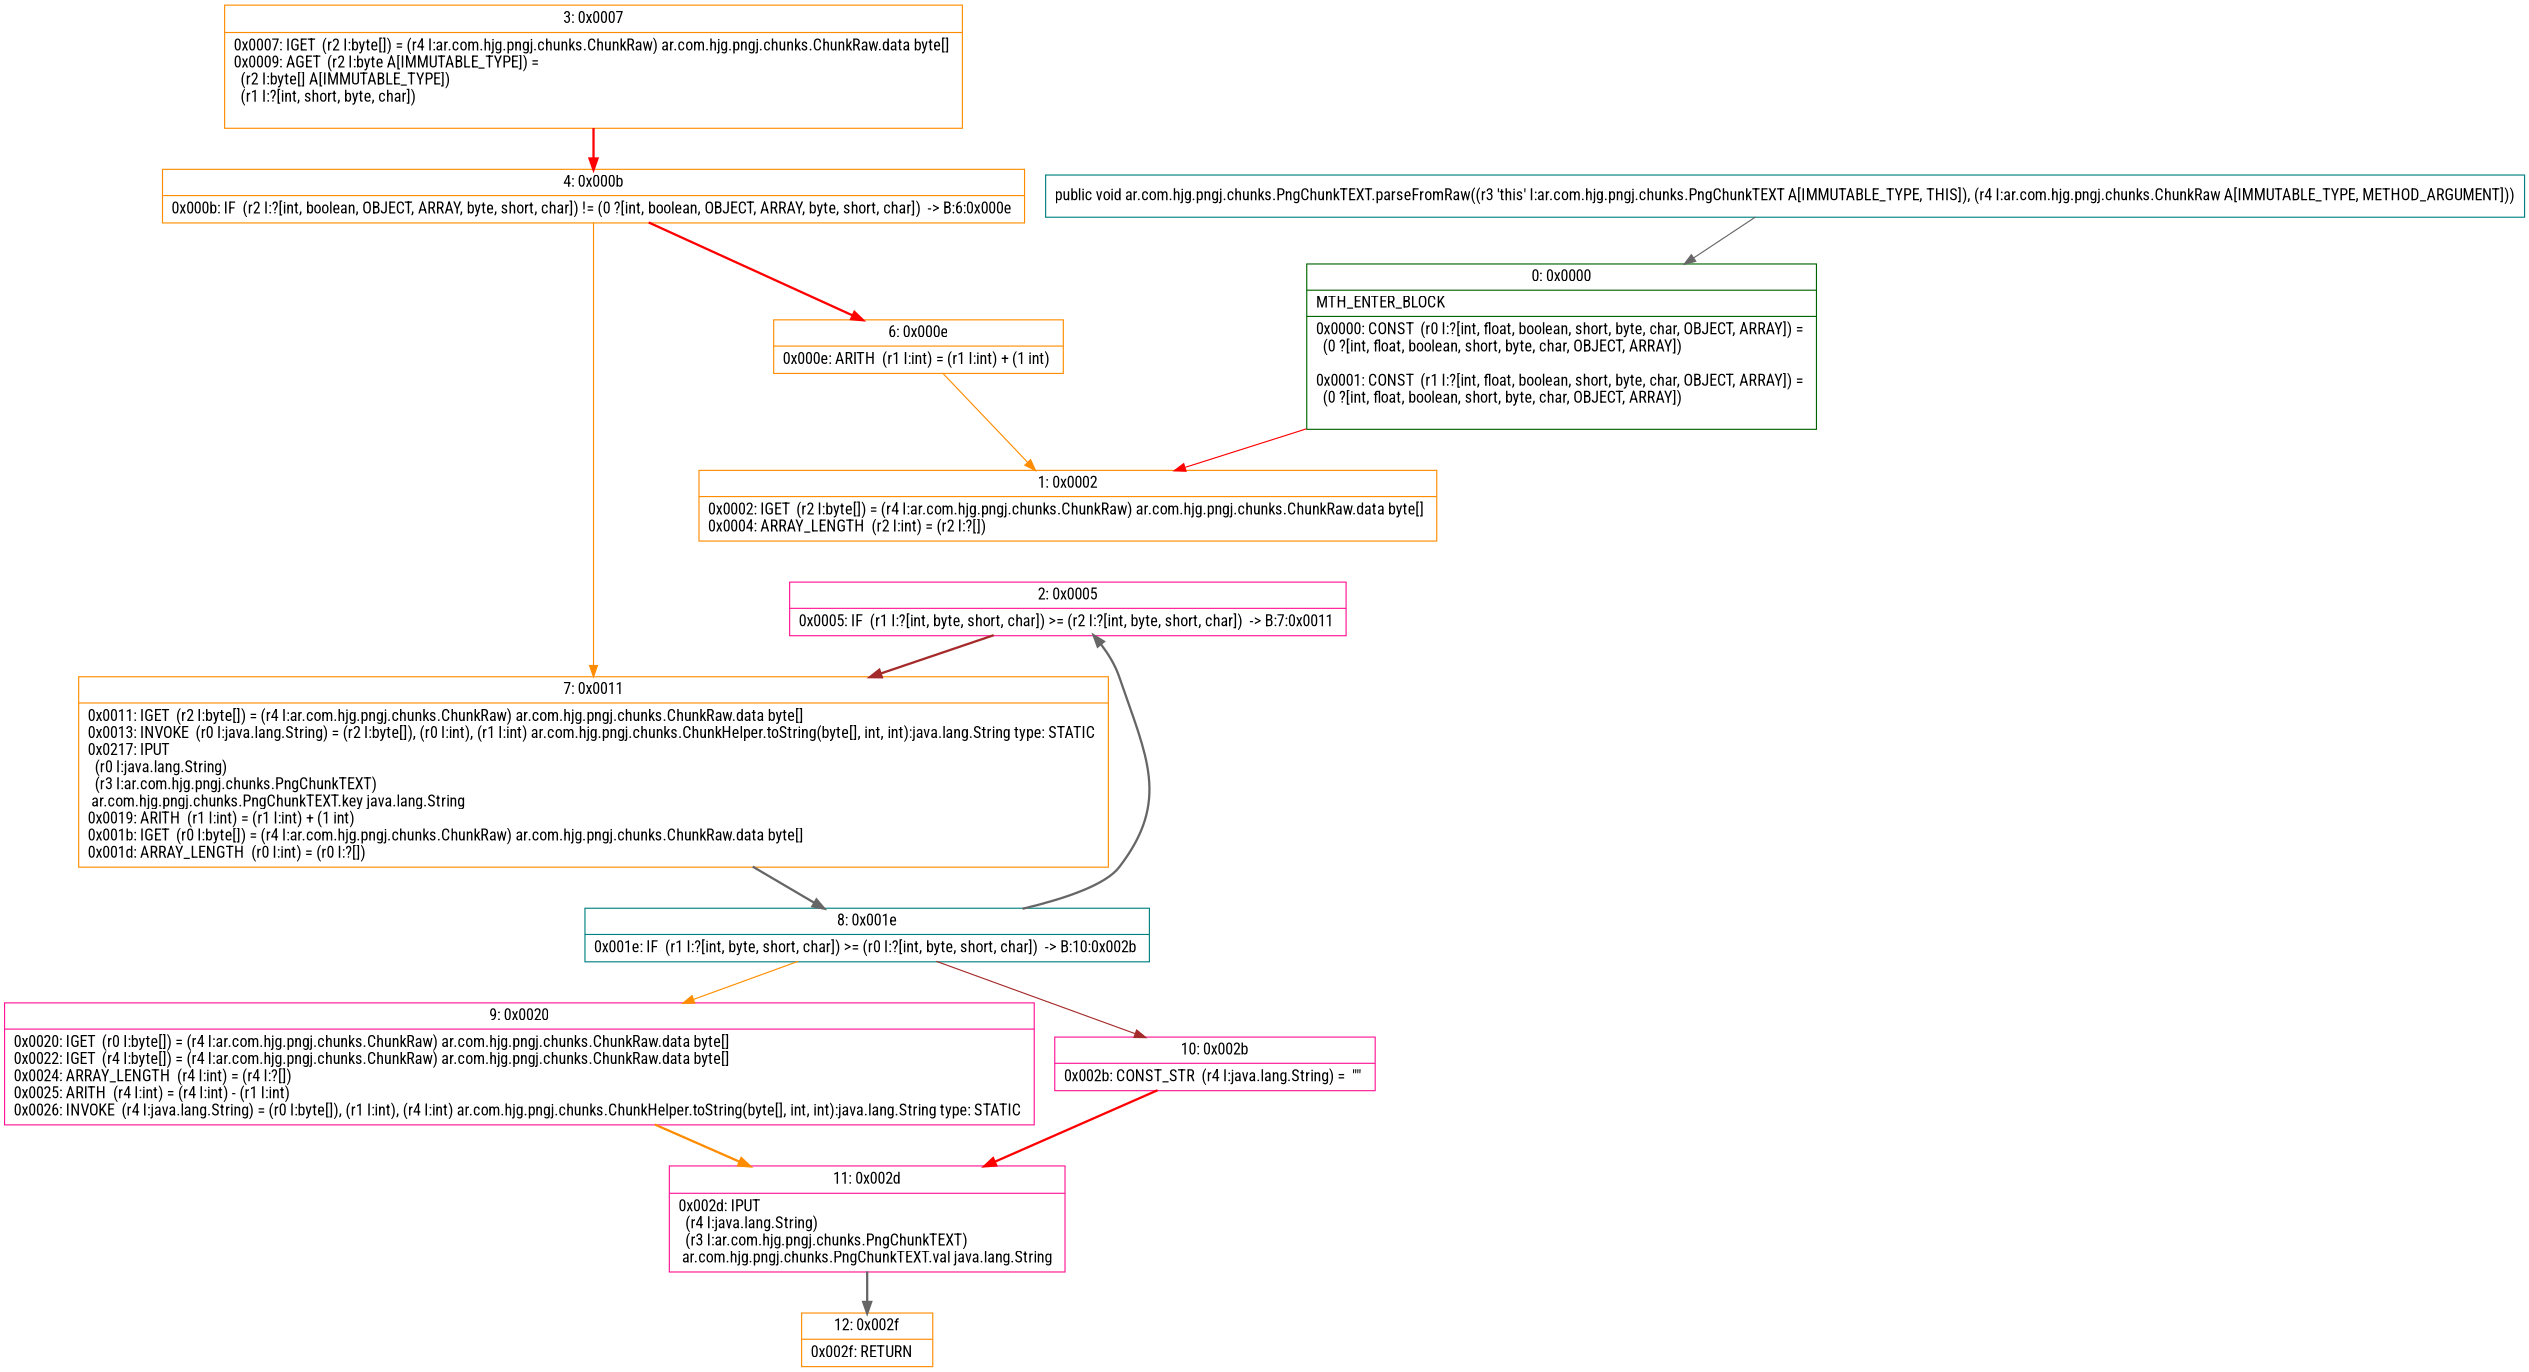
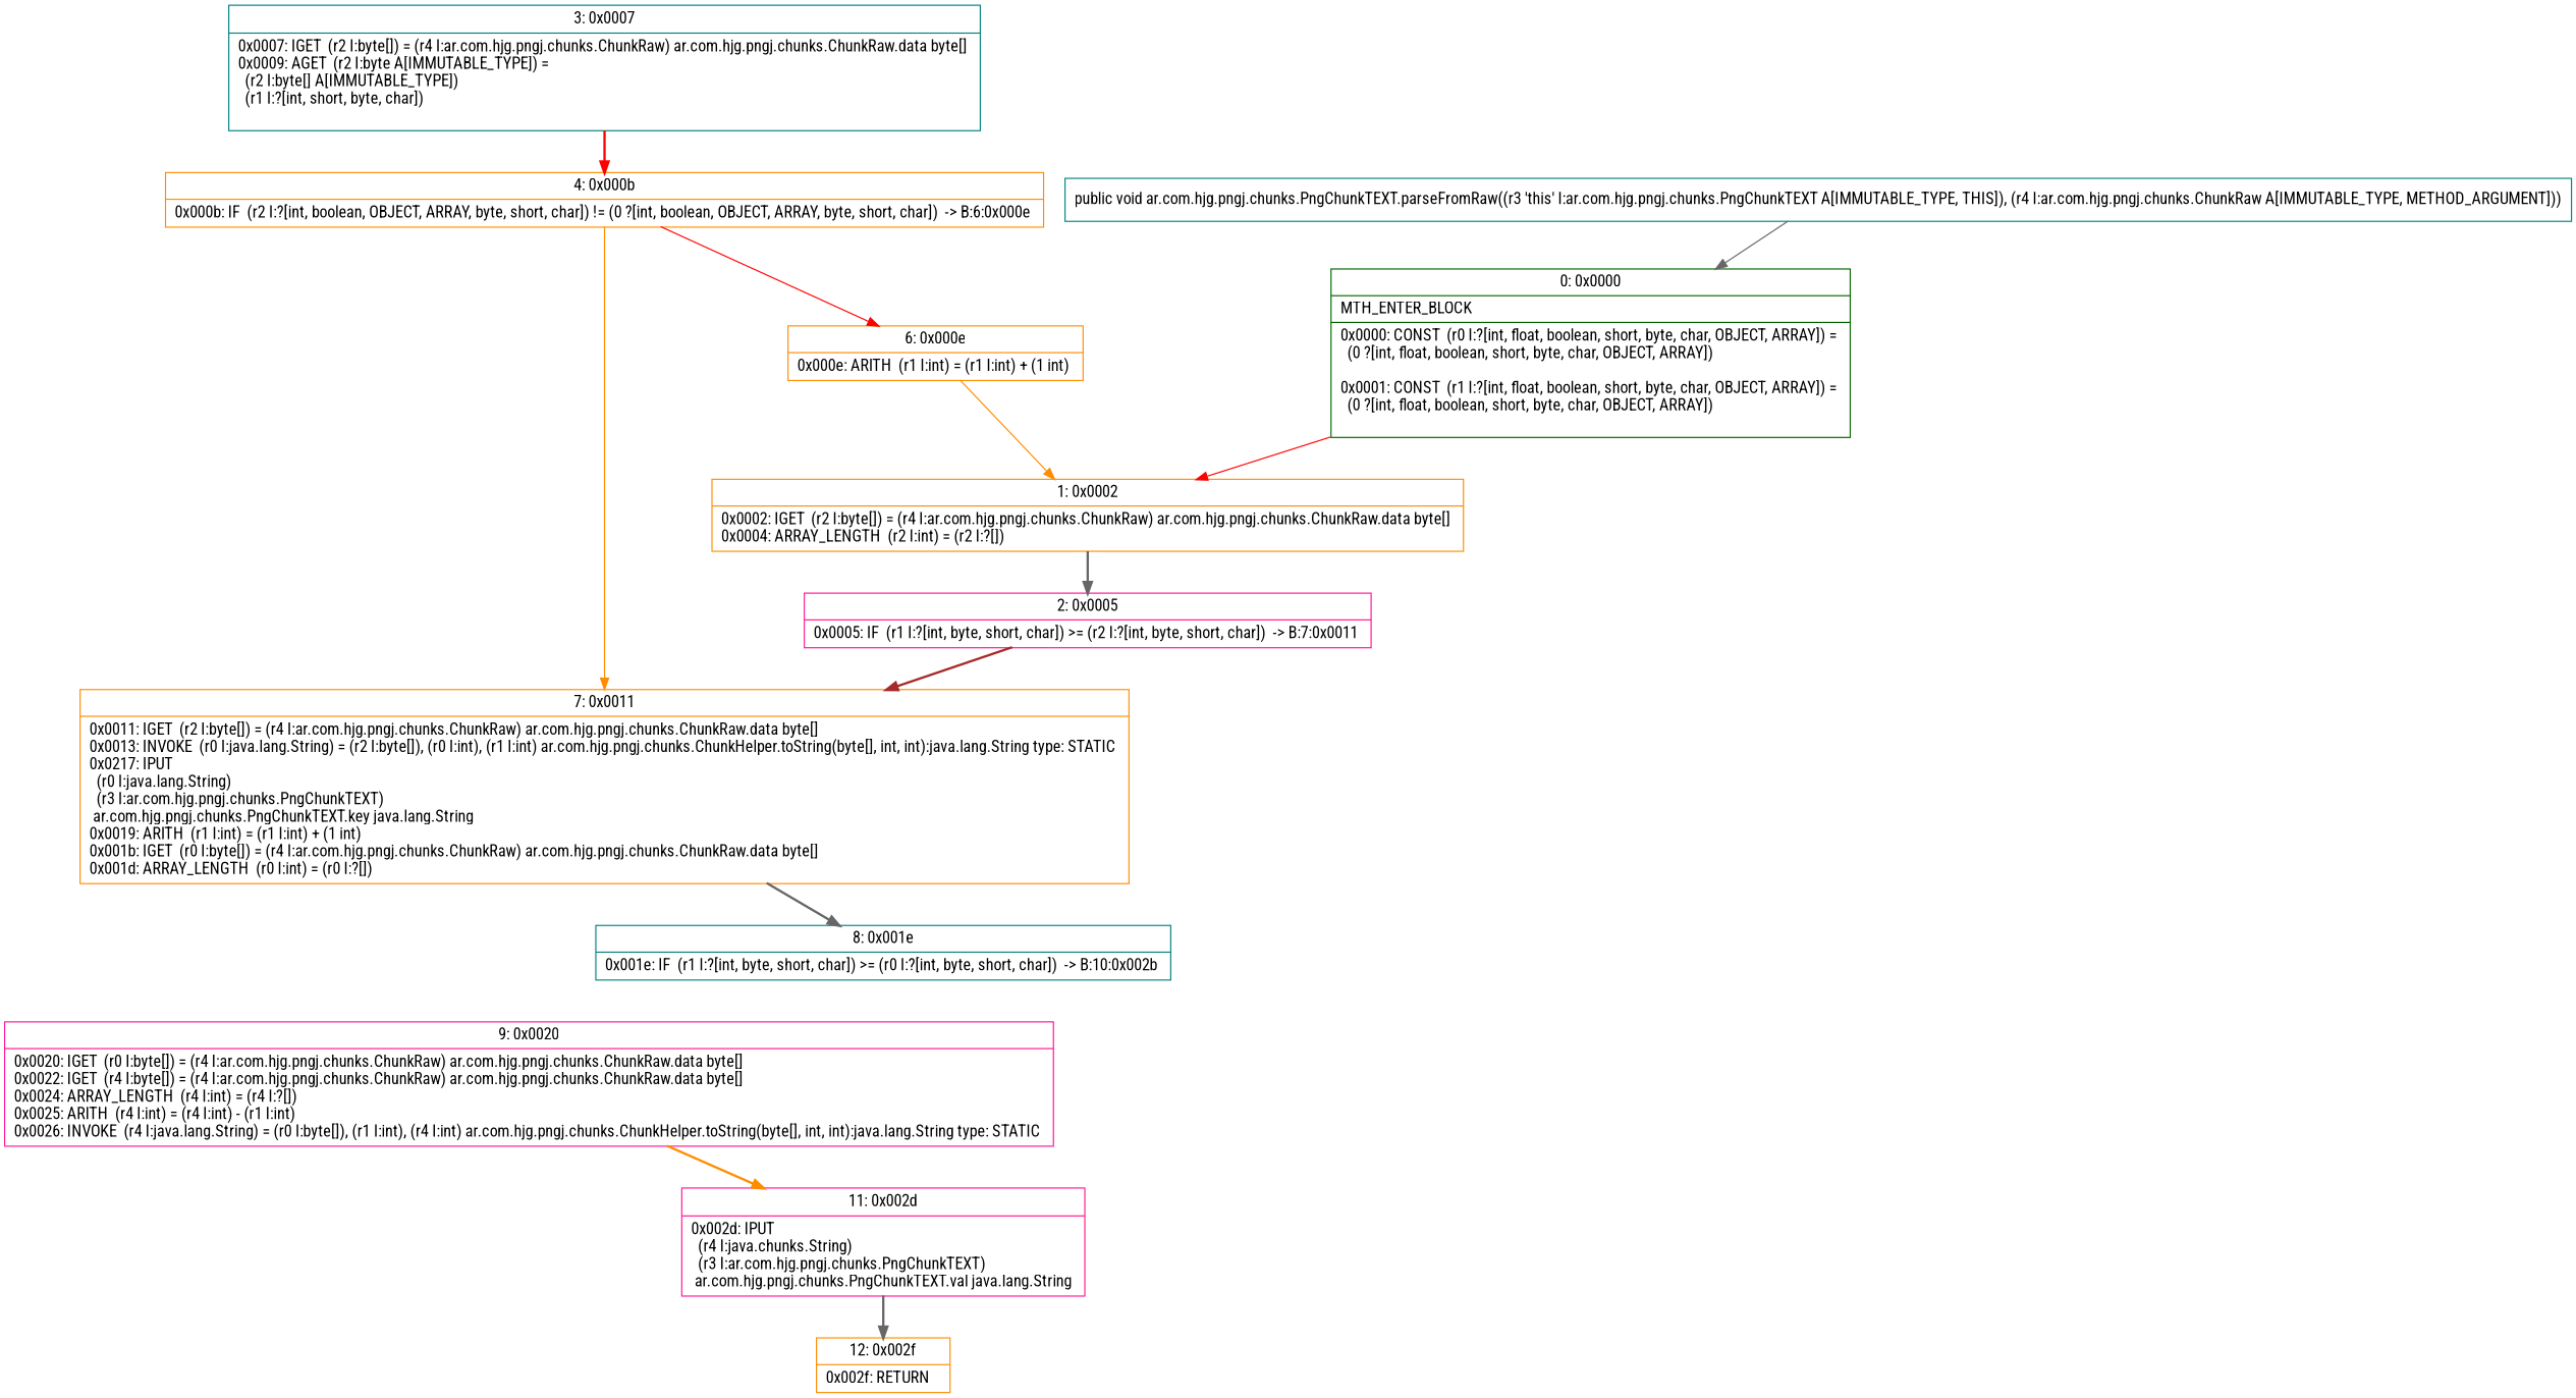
  digraph {
    fontname="Roboto Condensed"
    node [color=darkorange fontname="Roboto Condensed" shape=record]
    edge [color=red fontname="Roboto Condensed" style=bold]
    n1 [color=darkgreen label="{0\:\ 0x0000|MTH_ENTER_BLOCK\l|0x0000: CONST  (r0 I:?[int, float, boolean, short, byte, char, OBJECT, ARRAY]) = \l  (0 ?[int, float, boolean, short, byte, char, OBJECT, ARRAY])\l \l0x0001: CONST  (r1 I:?[int, float, boolean, short, byte, char, OBJECT, ARRAY]) = \l  (0 ?[int, float, boolean, short, byte, char, OBJECT, ARRAY])\l \l}"]
    n2 [label="{1\:\ 0x0002|0x0002: IGET  (r2 I:byte[]) = (r4 I:ar.com.hjg.pngj.chunks.ChunkRaw) ar.com.hjg.pngj.chunks.ChunkRaw.data byte[] \l0x0004: ARRAY_LENGTH  (r2 I:int) = (r2 I:?[]) \l}"]
    n3 [color=deeppink label="{2\:\ 0x0005|0x0005: IF  (r1 I:?[int, byte, short, char]) \>= (r2 I:?[int, byte, short, char])  \-\> B:7:0x0011 \l}"]
    n4 [label="{7\:\ 0x0011|0x0011: IGET  (r2 I:byte[]) = (r4 I:ar.com.hjg.pngj.chunks.ChunkRaw) ar.com.hjg.pngj.chunks.ChunkRaw.data byte[] \l0x0013: INVOKE  (r0 I:java.lang.String) = (r2 I:byte[]), (r0 I:int), (r1 I:int) ar.com.hjg.pngj.chunks.ChunkHelper.toString(byte[], int, int):java.lang.String type: STATIC \l0x0217: IPUT  \l  (r0 I:java.lang.String)\l  (r3 I:ar.com.hjg.pngj.chunks.PngChunkTEXT)\l ar.com.hjg.pngj.chunks.PngChunkTEXT.key java.lang.String \l0x0019: ARITH  (r1 I:int) = (r1 I:int) + (1 int) \l0x001b: IGET  (r0 I:byte[]) = (r4 I:ar.com.hjg.pngj.chunks.ChunkRaw) ar.com.hjg.pngj.chunks.ChunkRaw.data byte[] \l0x001d: ARRAY_LENGTH  (r0 I:int) = (r0 I:?[]) \l}"]
-   n5 [label="{3\:\ 0x0007|0x0007: IGET  (r2 I:byte[]) = (r4 I:ar.com.hjg.pngj.chunks.ChunkRaw) ar.com.hjg.pngj.chunks.ChunkRaw.data byte[] \l0x0009: AGET  (r2 I:byte A[IMMUTABLE_TYPE]) = \l  (r2 I:byte[] A[IMMUTABLE_TYPE])\l  (r1 I:?[int, short, byte, char])\l \l}"]
+   n5 [color=teal label="{3\:\ 0x0007|0x0007: IGET  (r2 I:byte[]) = (r4 I:ar.com.hjg.pngj.chunks.ChunkRaw) ar.com.hjg.pngj.chunks.ChunkRaw.data byte[] \l0x0009: AGET  (r2 I:byte A[IMMUTABLE_TYPE]) = \l  (r2 I:byte[] A[IMMUTABLE_TYPE])\l  (r1 I:?[int, short, byte, char])\l \l}"]
    n6 [label="{4\:\ 0x000b|0x000b: IF  (r2 I:?[int, boolean, OBJECT, ARRAY, byte, short, char]) != (0 ?[int, boolean, OBJECT, ARRAY, byte, short, char])  \-\> B:6:0x000e \l}"]
    n7 [color=teal label="{8\:\ 0x001e|0x001e: IF  (r1 I:?[int, byte, short, char]) \>= (r0 I:?[int, byte, short, char])  \-\> B:10:0x002b \l}"]
    n8 [label="{6\:\ 0x000e|0x000e: ARITH  (r1 I:int) = (r1 I:int) + (1 int) \l}"]
    n9 [color=deeppink label="{9\:\ 0x0020|0x0020: IGET  (r0 I:byte[]) = (r4 I:ar.com.hjg.pngj.chunks.ChunkRaw) ar.com.hjg.pngj.chunks.ChunkRaw.data byte[] \l0x0022: IGET  (r4 I:byte[]) = (r4 I:ar.com.hjg.pngj.chunks.ChunkRaw) ar.com.hjg.pngj.chunks.ChunkRaw.data byte[] \l0x0024: ARRAY_LENGTH  (r4 I:int) = (r4 I:?[]) \l0x0025: ARITH  (r4 I:int) = (r4 I:int) \- (r1 I:int) \l0x0026: INVOKE  (r4 I:java.lang.String) = (r0 I:byte[]), (r1 I:int), (r4 I:int) ar.com.hjg.pngj.chunks.ChunkHelper.toString(byte[], int, int):java.lang.String type: STATIC \l}"]
-   n10 [color=deeppink label="{10\:\ 0x002b|0x002b: CONST_STR  (r4 I:java.lang.String) =  \"\" \l}"]
-   n11 [color=deeppink label="{11\:\ 0x002d|0x002d: IPUT  \l  (r4 I:java.lang.String)\l  (r3 I:ar.com.hjg.pngj.chunks.PngChunkTEXT)\l ar.com.hjg.pngj.chunks.PngChunkTEXT.val java.lang.String \l}"]
+   n11 [color=deeppink label="{11\:\ 0x002d|0x002d: IPUT  \l  (r4 I:java.chunks.String)\l  (r3 I:ar.com.hjg.pngj.chunks.PngChunkTEXT)\l ar.com.hjg.pngj.chunks.PngChunkTEXT.val java.lang.String \l}"]
    n12 [label="{12\:\ 0x002f|0x002f: RETURN   \l}"]
    n13 [color=teal label="{public void ar.com.hjg.pngj.chunks.PngChunkTEXT.parseFromRaw((r3 'this' I:ar.com.hjg.pngj.chunks.PngChunkTEXT A[IMMUTABLE_TYPE, THIS]), (r4 I:ar.com.hjg.pngj.chunks.ChunkRaw A[IMMUTABLE_TYPE, METHOD_ARGUMENT])) }"]
    n1 -> n2 [style=solid]
-   n7 -> n3 [color=gray40]
+   n2 -> n3 [color=gray40]
    n3 -> n4 [color=brown]
    n4 -> n7 [color=gray40]
    n5 -> n6
    n6 -> n4 [color=darkorange style=solid]
-   n6 -> n8
-   n7 -> n9 [color=darkorange style=solid]
-   n7 -> n10 [color=brown style=solid]
+   n6 -> n8 [style=solid]
    n8 -> n2 [color=darkorange style=solid]
    n9 -> n11 [color=darkorange]
-   n10 -> n11
    n11 -> n12 [color=gray40]
    n13 -> n1 [color=gray40 style=solid]
  }
